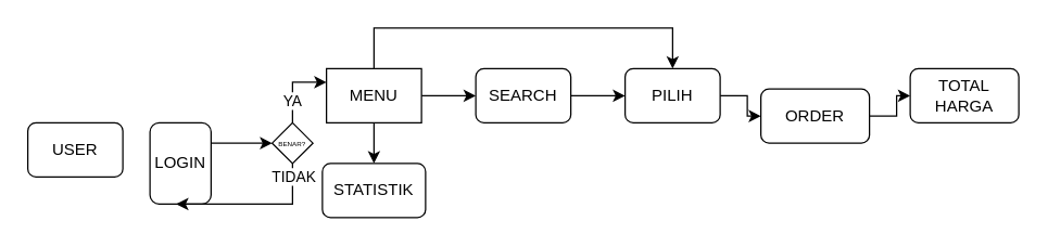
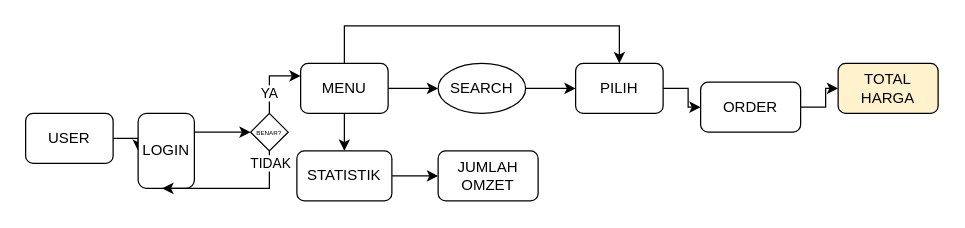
  <mxCell id="0" />
  <mxCell id="1" parent="0" />
+ <mxCell id="2" style="edgeStyle=orthogonalEdgeStyle;rounded=0;orthogonalLoop=1;jettySize=auto;html=1;entryX=0;entryY=0.5;entryDx=0;entryDy=0;" edge="1" parent="1" source="3" target="5"><mxGeometry relative="1" as="geometry" /></mxCell>
  <mxCell id="3" value="USER" style="rounded=1;whiteSpace=wrap;html=1;" vertex="1" parent="1"><mxGeometry x="20" y="90" width="70" height="40" as="geometry" /></mxCell>
  <mxCell id="4" style="edgeStyle=orthogonalEdgeStyle;rounded=0;orthogonalLoop=1;jettySize=auto;html=1;entryX=0;entryY=0.5;entryDx=0;entryDy=0;" edge="1" parent="1" source="5" target="22"><mxGeometry relative="1" as="geometry"><Array as="points"><mxPoint x="190" y="105" /><mxPoint x="190" y="105" /></Array></mxGeometry></mxCell>
  <mxCell id="5" value="LOGIN" style="rounded=1;whiteSpace=wrap;html=1;" vertex="1" parent="1"><mxGeometry x="110" y="90" width="45" height="60" as="geometry" /></mxCell>
  <mxCell id="6" style="edgeStyle=orthogonalEdgeStyle;rounded=0;orthogonalLoop=1;jettySize=auto;html=1;entryX=0;entryY=0.5;entryDx=0;entryDy=0;" edge="1" parent="1" source="9" target="13"><mxGeometry relative="1" as="geometry" /></mxCell>
  <mxCell id="7" style="edgeStyle=orthogonalEdgeStyle;rounded=0;orthogonalLoop=1;jettySize=auto;html=1;" edge="1" parent="1" source="9" target="15"><mxGeometry relative="1" as="geometry"><Array as="points"><mxPoint x="275" y="20" /><mxPoint x="495" y="20" /></Array></mxGeometry></mxCell>
  <mxCell id="8" value="" style="edgeStyle=orthogonalEdgeStyle;rounded=0;orthogonalLoop=1;jettySize=auto;html=1;" edge="1" parent="1" source="9" target="11"><mxGeometry relative="1" as="geometry" /></mxCell>
- <mxCell id="9" value="MENU" style="whiteSpace=wrap;html=1;rounded=0;" vertex="1" parent="1"><mxGeometry x="240" y="50" width="70" height="40" as="geometry" /></mxCell>
+ <mxCell id="9" value="MENU" style="rounded=1;whiteSpace=wrap;html=1;" vertex="1" parent="1"><mxGeometry x="240" y="50" width="70" height="40" as="geometry" /></mxCell>
+ <mxCell id="10" value="" style="edgeStyle=orthogonalEdgeStyle;rounded=0;orthogonalLoop=1;jettySize=auto;html=1;" edge="1" parent="1" source="11" target="18"><mxGeometry relative="1" as="geometry" /></mxCell>
  <mxCell id="11" value="STATISTIK" style="rounded=1;whiteSpace=wrap;html=1;" vertex="1" parent="1"><mxGeometry x="237" y="120" width="76" height="40" as="geometry" /></mxCell>
  <mxCell id="12" value="" style="edgeStyle=orthogonalEdgeStyle;rounded=0;orthogonalLoop=1;jettySize=auto;html=1;" edge="1" parent="1" source="13" target="15"><mxGeometry relative="1" as="geometry" /></mxCell>
- <mxCell id="13" value="SEARCH" style="rounded=1;whiteSpace=wrap;html=1;" vertex="1" parent="1"><mxGeometry x="350" y="50" width="70" height="40" as="geometry" /></mxCell>
+ <mxCell id="13" value="SEARCH" style="ellipse;whiteSpace=wrap;html=1;" vertex="1" parent="1"><mxGeometry x="350" y="50" width="70" height="40" as="geometry" /></mxCell>
  <mxCell id="14" value="" style="edgeStyle=orthogonalEdgeStyle;rounded=0;orthogonalLoop=1;jettySize=auto;html=1;" edge="1" parent="1" source="15" target="17"><mxGeometry relative="1" as="geometry" /></mxCell>
  <mxCell id="15" value="PILIH" style="rounded=1;whiteSpace=wrap;html=1;" vertex="1" parent="1"><mxGeometry x="460" y="50" width="70" height="40" as="geometry" /></mxCell>
  <mxCell id="16" value="" style="edgeStyle=orthogonalEdgeStyle;rounded=0;orthogonalLoop=1;jettySize=auto;html=1;" edge="1" parent="1" source="17" target="19"><mxGeometry relative="1" as="geometry" /></mxCell>
  <mxCell id="17" value="ORDER" style="rounded=1;whiteSpace=wrap;html=1;" vertex="1" parent="1"><mxGeometry x="560" y="65" width="80" height="40" as="geometry" /></mxCell>
- <mxCell id="19" value="TOTAL HARGA" style="rounded=1;whiteSpace=wrap;html=1;" vertex="1" parent="1"><mxGeometry x="670" y="50" width="80" height="40" as="geometry" /></mxCell>
+ <mxCell id="18" value="JUMLAH OMZET" style="rounded=1;whiteSpace=wrap;html=1;" vertex="1" parent="1"><mxGeometry x="350" y="120" width="80" height="40" as="geometry" /></mxCell>
+ <mxCell id="19" value="TOTAL HARGA" style="rounded=1;whiteSpace=wrap;html=1;fillColor=#fff2cc;" vertex="1" parent="1"><mxGeometry x="670" y="50" width="80" height="40" as="geometry" /></mxCell>
  <mxCell id="20" style="edgeStyle=orthogonalEdgeStyle;rounded=0;orthogonalLoop=1;jettySize=auto;html=1;entryX=0;entryY=0.25;entryDx=0;entryDy=0;" edge="1" parent="1" source="22" target="9"><mxGeometry relative="1" as="geometry"><Array as="points"><mxPoint x="215" y="60" /></Array></mxGeometry></mxCell>
  <mxCell id="21" value="YA" style="edgeLabel;html=1;align=center;verticalAlign=middle;resizable=0;points=[];" vertex="1" connectable="0" parent="20"><mxGeometry x="-0.382" y="1" relative="1" as="geometry"><mxPoint as="offset" /></mxGeometry></mxCell>
  <mxCell id="22" value="BENAR?" style="rhombus;whiteSpace=wrap;html=1;fontSize=5;" vertex="1" parent="1"><mxGeometry x="200" y="90" width="30" height="30" as="geometry" /></mxCell>
  <mxCell id="23" style="edgeStyle=orthogonalEdgeStyle;rounded=0;orthogonalLoop=1;jettySize=auto;html=1;entryX=0.429;entryY=1;entryDx=0;entryDy=0;entryPerimeter=0;exitX=0.5;exitY=1;exitDx=0;exitDy=0;" edge="1" parent="1" source="22" target="5"><mxGeometry relative="1" as="geometry"><Array as="points"><mxPoint x="215" y="150" /><mxPoint x="140" y="150" /></Array></mxGeometry></mxCell>
  <mxCell id="24" value="TIDAK" style="edgeLabel;html=1;align=center;verticalAlign=middle;resizable=0;points=[];" vertex="1" connectable="0" parent="23"><mxGeometry x="-0.85" relative="1" as="geometry"><mxPoint as="offset" /></mxGeometry></mxCell>
